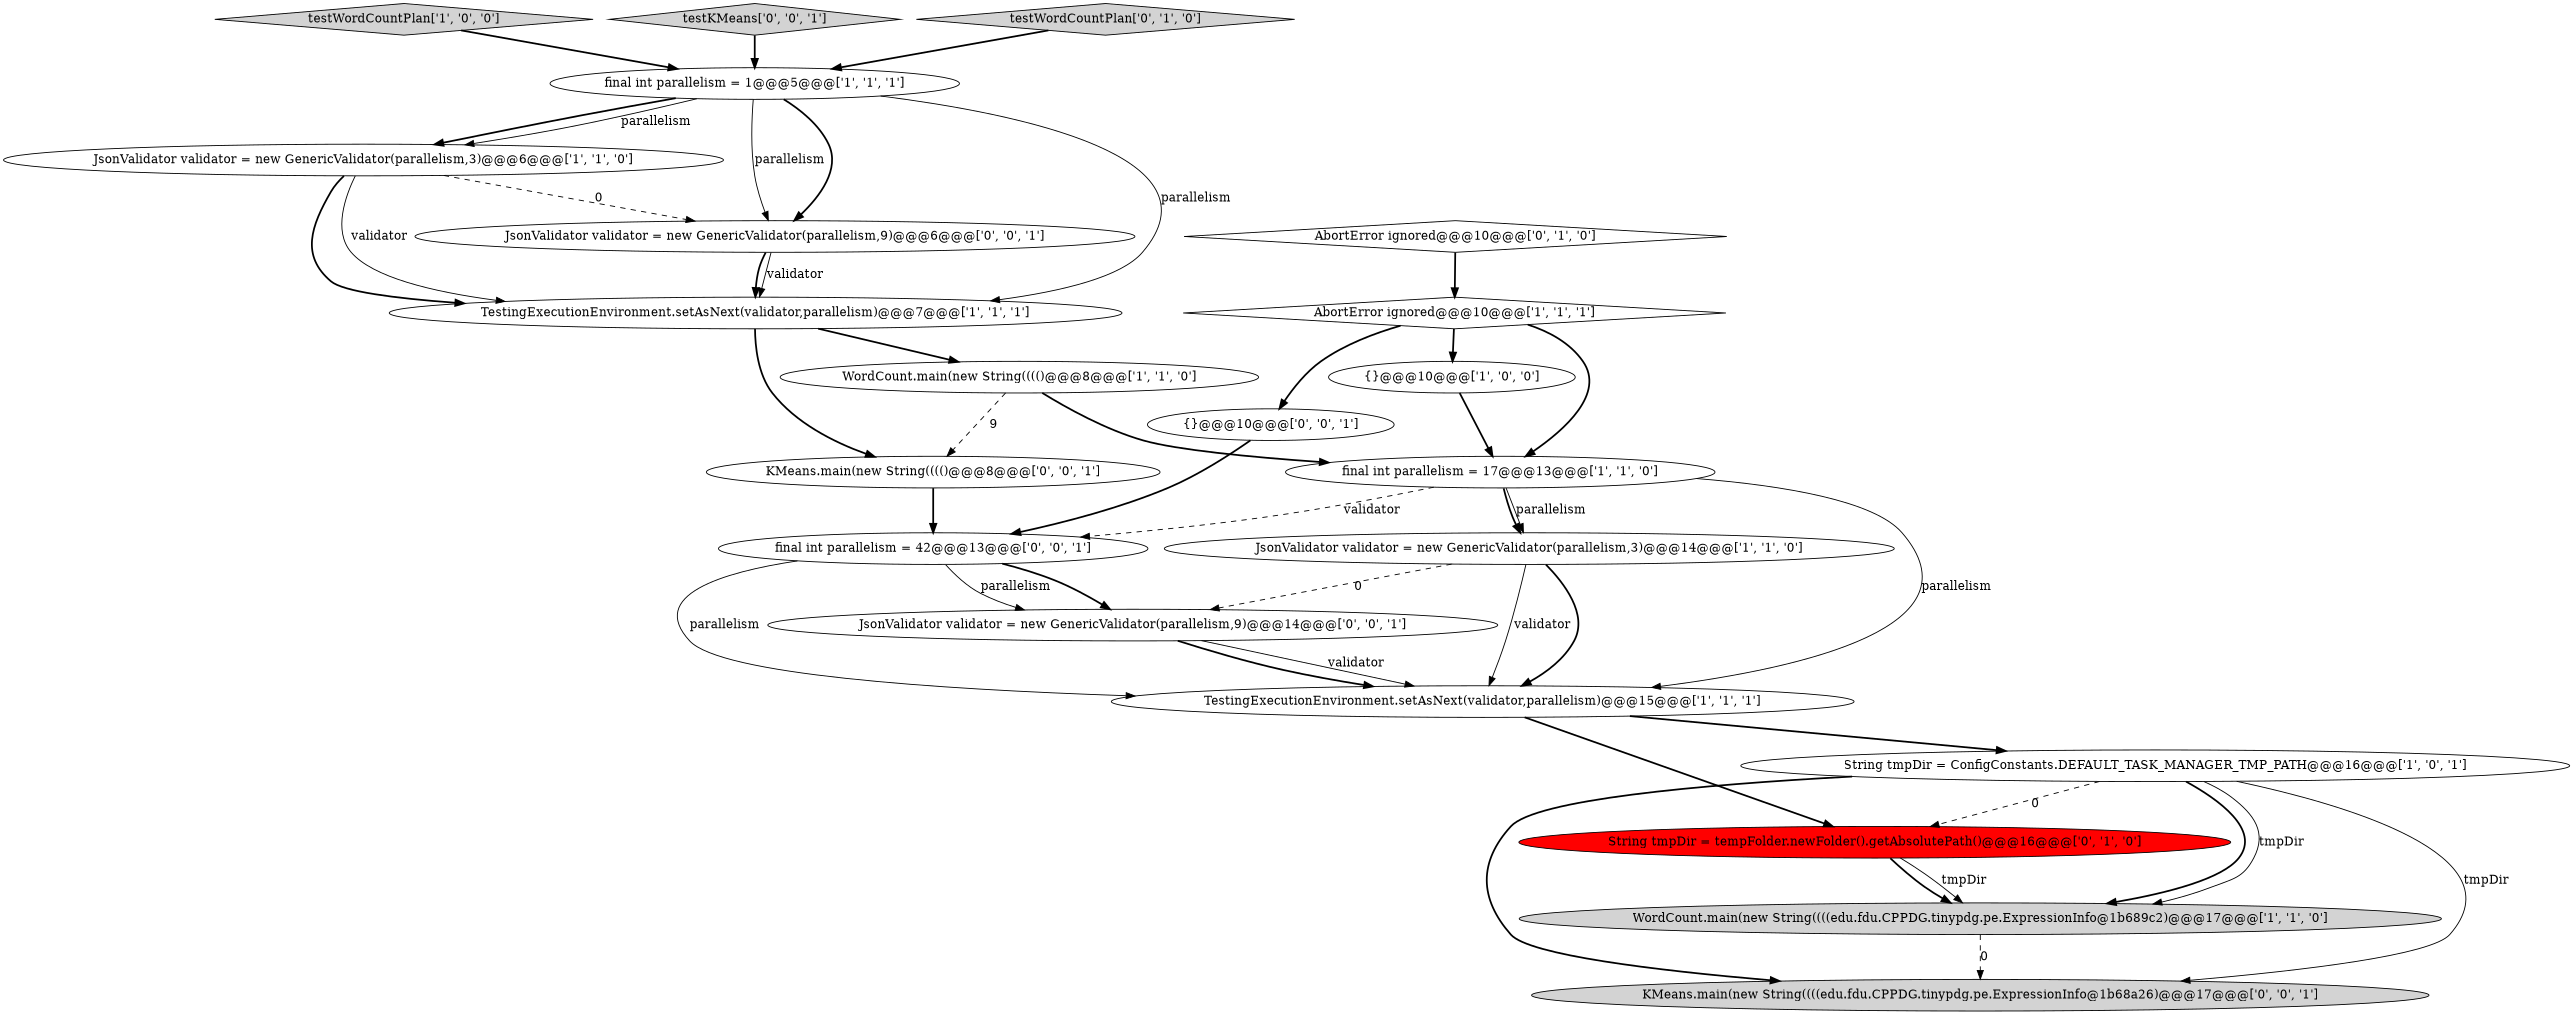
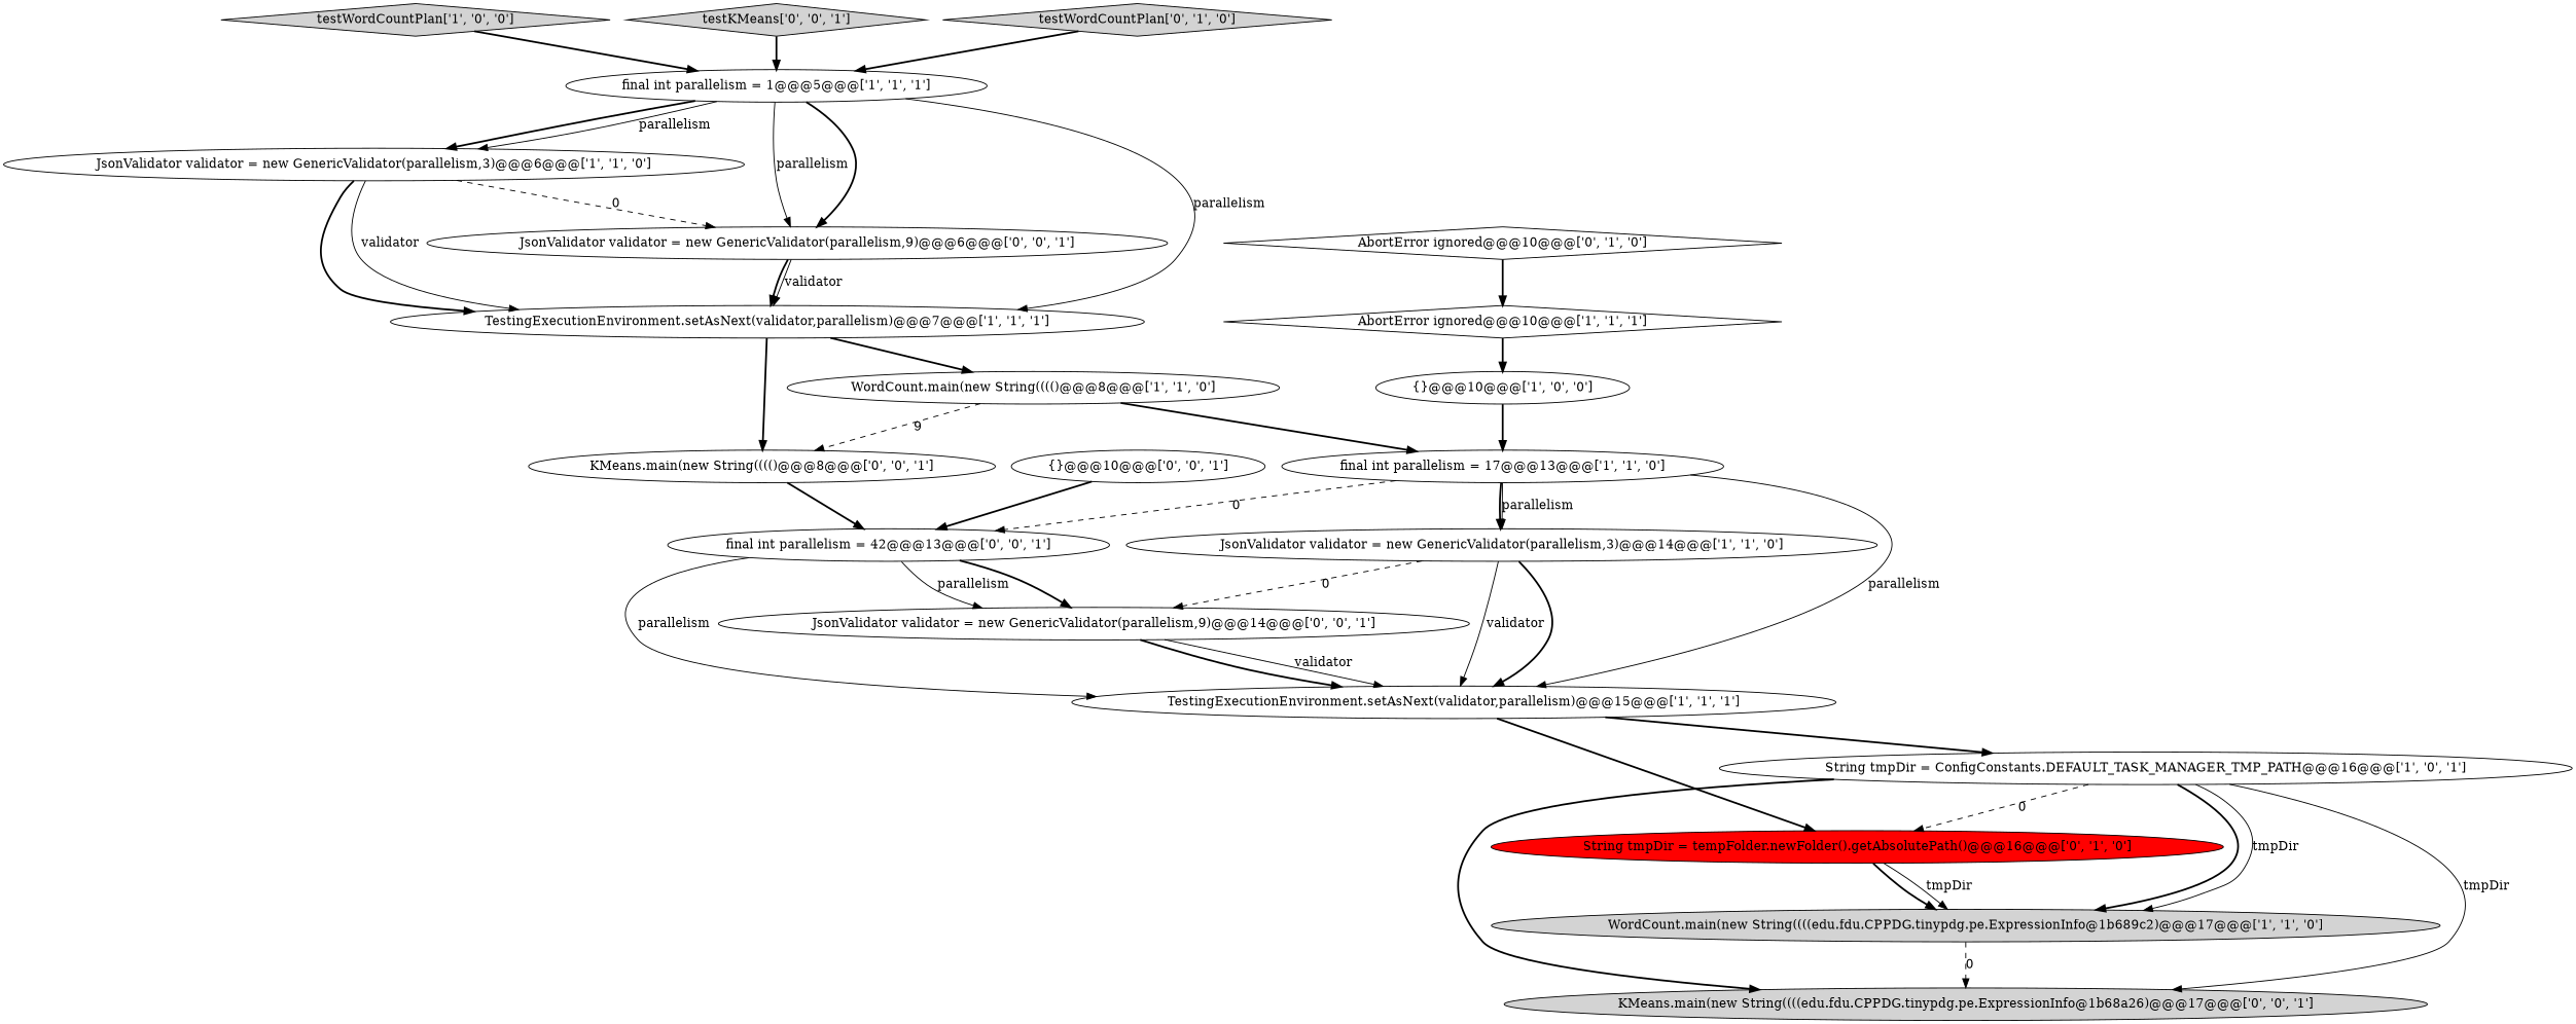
  digraph {
    node [fillcolor=white shape=ellipse style=filled]
    edge [style=bold]
    n1 [label="final int parallelism = 1@@@5@@@['1', '1', '1']"]
    n2 [label="JsonValidator validator = new GenericValidator(parallelism,3)@@@6@@@['1', '1', '0']"]
    n3 [label="TestingExecutionEnvironment.setAsNext(validator,parallelism)@@@7@@@['1', '1', '1']"]
    n4 [label="JsonValidator validator = new GenericValidator(parallelism,9)@@@6@@@['0', '0', '1']"]
    n5 [label="WordCount.main(new String(((()@@@8@@@['1', '1', '0']"]
    n6 [label="KMeans.main(new String(((()@@@8@@@['0', '0', '1']"]
    n7 [label="{}@@@10@@@['1', '0', '0']"]
    n8 [label="final int parallelism = 17@@@13@@@['1', '1', '0']"]
    n9 [label="JsonValidator validator = new GenericValidator(parallelism,3)@@@14@@@['1', '1', '0']"]
    n10 [label="TestingExecutionEnvironment.setAsNext(validator,parallelism)@@@15@@@['1', '1', '1']"]
    n11 [label="final int parallelism = 42@@@13@@@['0', '0', '1']"]
    n12 [fillcolor=lightgray label="testWordCountPlan['1', '0', '0']" shape=diamond]
    n13 [label="JsonValidator validator = new GenericValidator(parallelism,9)@@@14@@@['0', '0', '1']"]
    n14 [label="String tmpDir = ConfigConstants.DEFAULT_TASK_MANAGER_TMP_PATH@@@16@@@['1', '0', '1']"]
    n15 [fillcolor=red label="String tmpDir = tempFolder.newFolder().getAbsolutePath()@@@16@@@['0', '1', '0']"]
    n16 [fillcolor=lightgray label="testKMeans['0', '0', '1']" shape=diamond]
    n17 [fillcolor=lightgray label="WordCount.main(new String((((edu.fdu.CPPDG.tinypdg.pe.ExpressionInfo@1b689c2)@@@17@@@['1', '1', '0']"]
    n18 [fillcolor=lightgray label="KMeans.main(new String((((edu.fdu.CPPDG.tinypdg.pe.ExpressionInfo@1b68a26)@@@17@@@['0', '0', '1']"]
    n19 [fillcolor=lightgray label="testWordCountPlan['0', '1', '0']" shape=diamond]
    n20 [label="AbortError ignored@@@10@@@['1', '1', '1']" shape=diamond]
    n21 [label="{}@@@10@@@['0', '0', '1']"]
    n22 [label="AbortError ignored@@@10@@@['0', '1', '0']" shape=diamond]
    n1 -> n2
    n1 -> n2 [label=parallelism style=solid]
    n1 -> n3 [label=parallelism style=solid]
    n1 -> n4
    n1 -> n4 [label=parallelism style=solid]
    n2 -> n3
    n2 -> n3 [label=validator style=solid]
    n2 -> n4 [label=0 style=dashed]
    n3 -> n5
    n3 -> n6
    n4 -> n3
    n4 -> n3 [label=validator style=solid]
    n5 -> n6 [label=9 style=dashed]
    n5 -> n8
    n6 -> n11
    n7 -> n8
    n8 -> n9 [label=parallelism style=solid]
    n8 -> n9
    n8 -> n10 [label=parallelism style=solid]
-   n8 -> n11 [label=validator style=dashed]
+   n8 -> n11 [label=0 style=dashed]
    n9 -> n10 [label=validator style=solid]
    n9 -> n10
    n9 -> n13 [label=0 style=dashed]
    n10 -> n14
    n10 -> n15
    n11 -> n10 [label=parallelism style=solid]
    n11 -> n13
    n11 -> n13 [label=parallelism style=solid]
    n12 -> n1
    n13 -> n10 [label=validator style=solid]
    n13 -> n10
    n14 -> n15 [label=0 style=dashed]
    n14 -> n17
    n14 -> n17 [label=tmpDir style=solid]
    n14 -> n18 [label=tmpDir style=solid]
    n14 -> n18
    n15 -> n17 [label=tmpDir style=solid]
    n15 -> n17
    n16 -> n1
    n17 -> n18 [label=0 style=dashed]
    n19 -> n1
    n20 -> n7
-   n20 -> n8
-   n20 -> n21
    n21 -> n11
    n22 -> n20
  }
